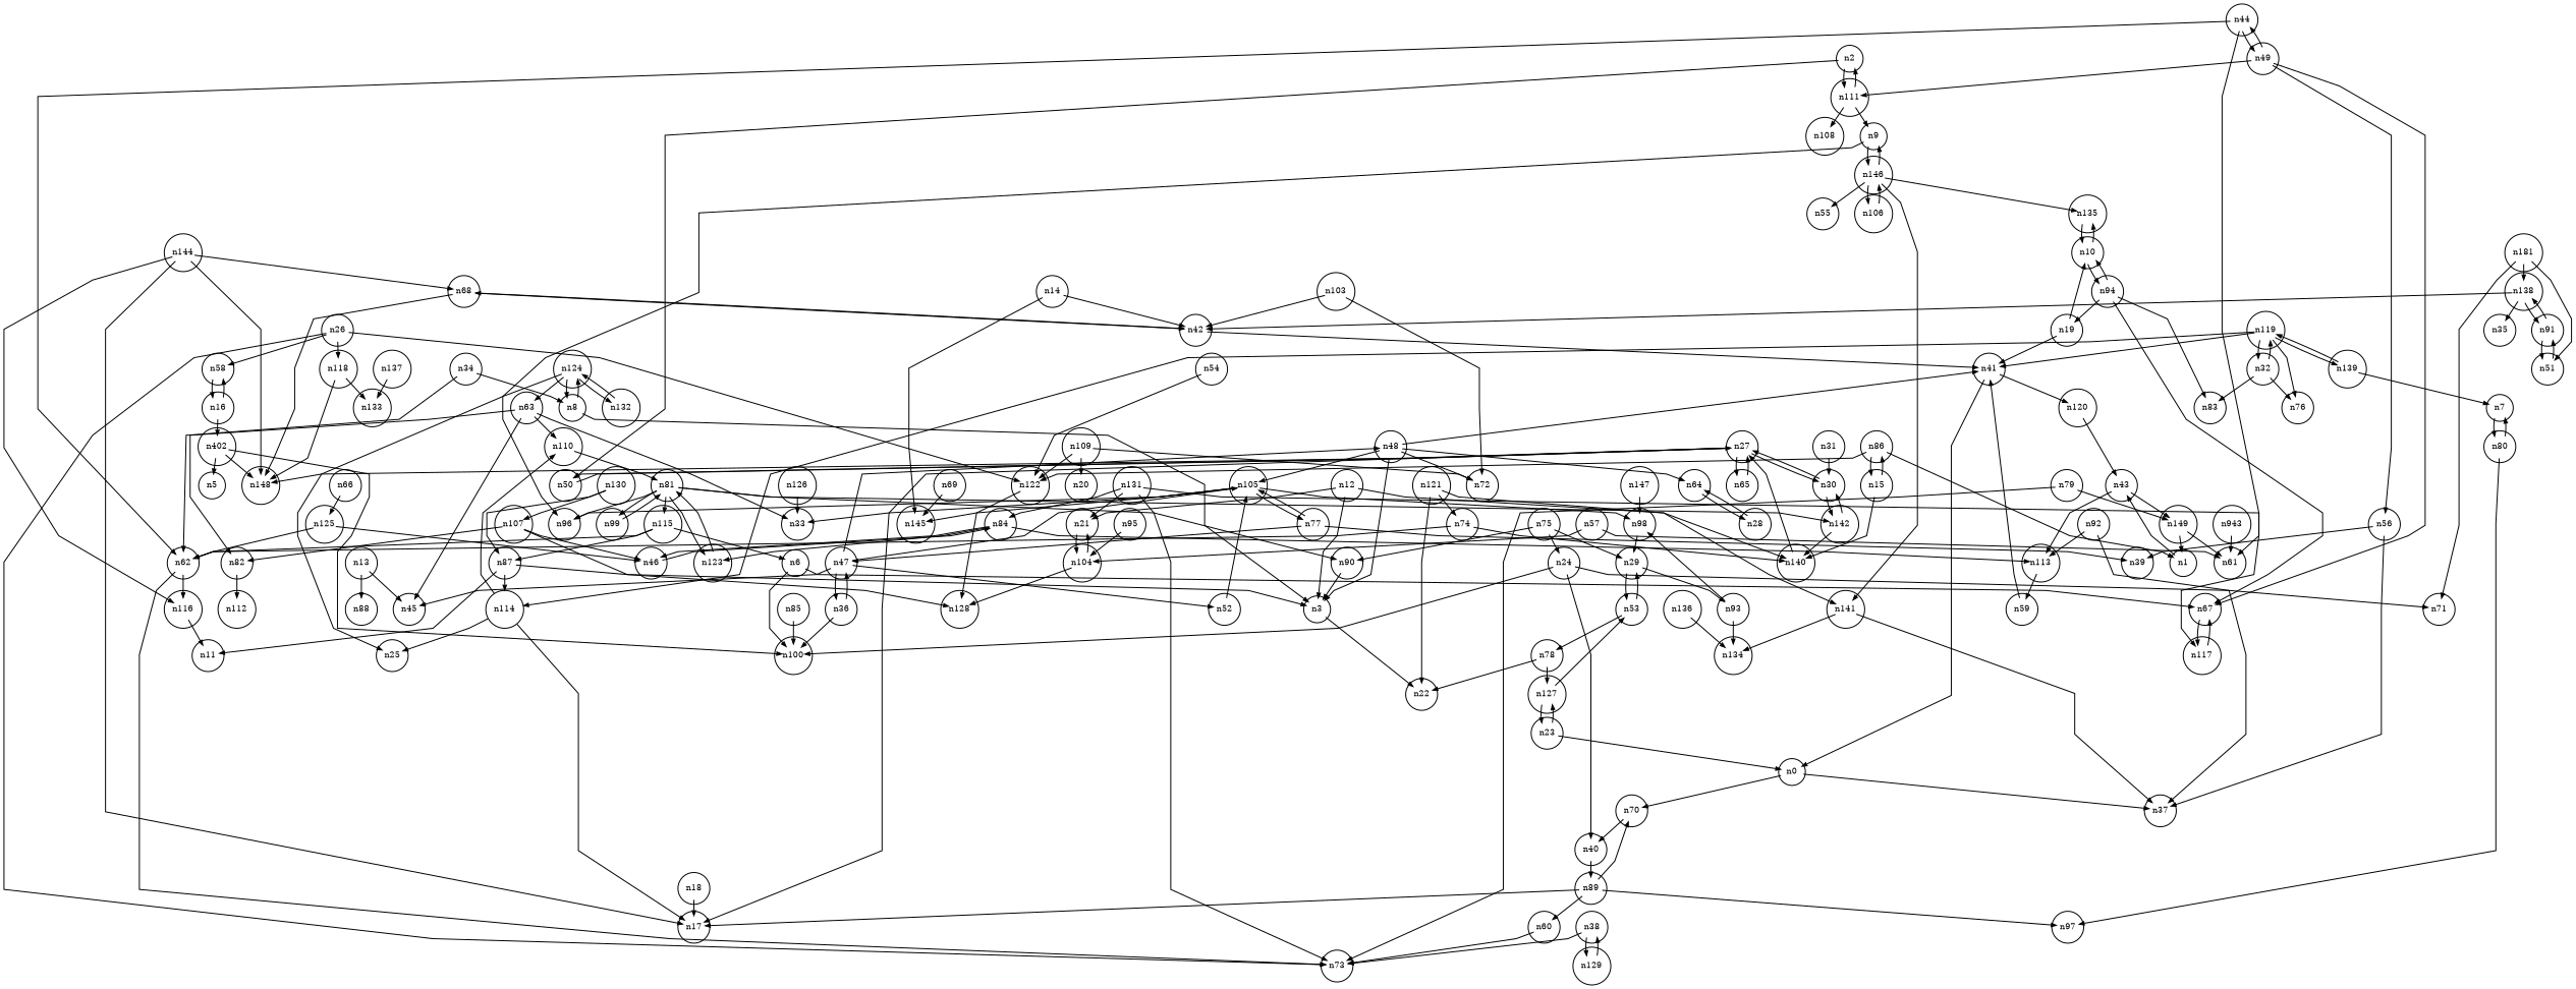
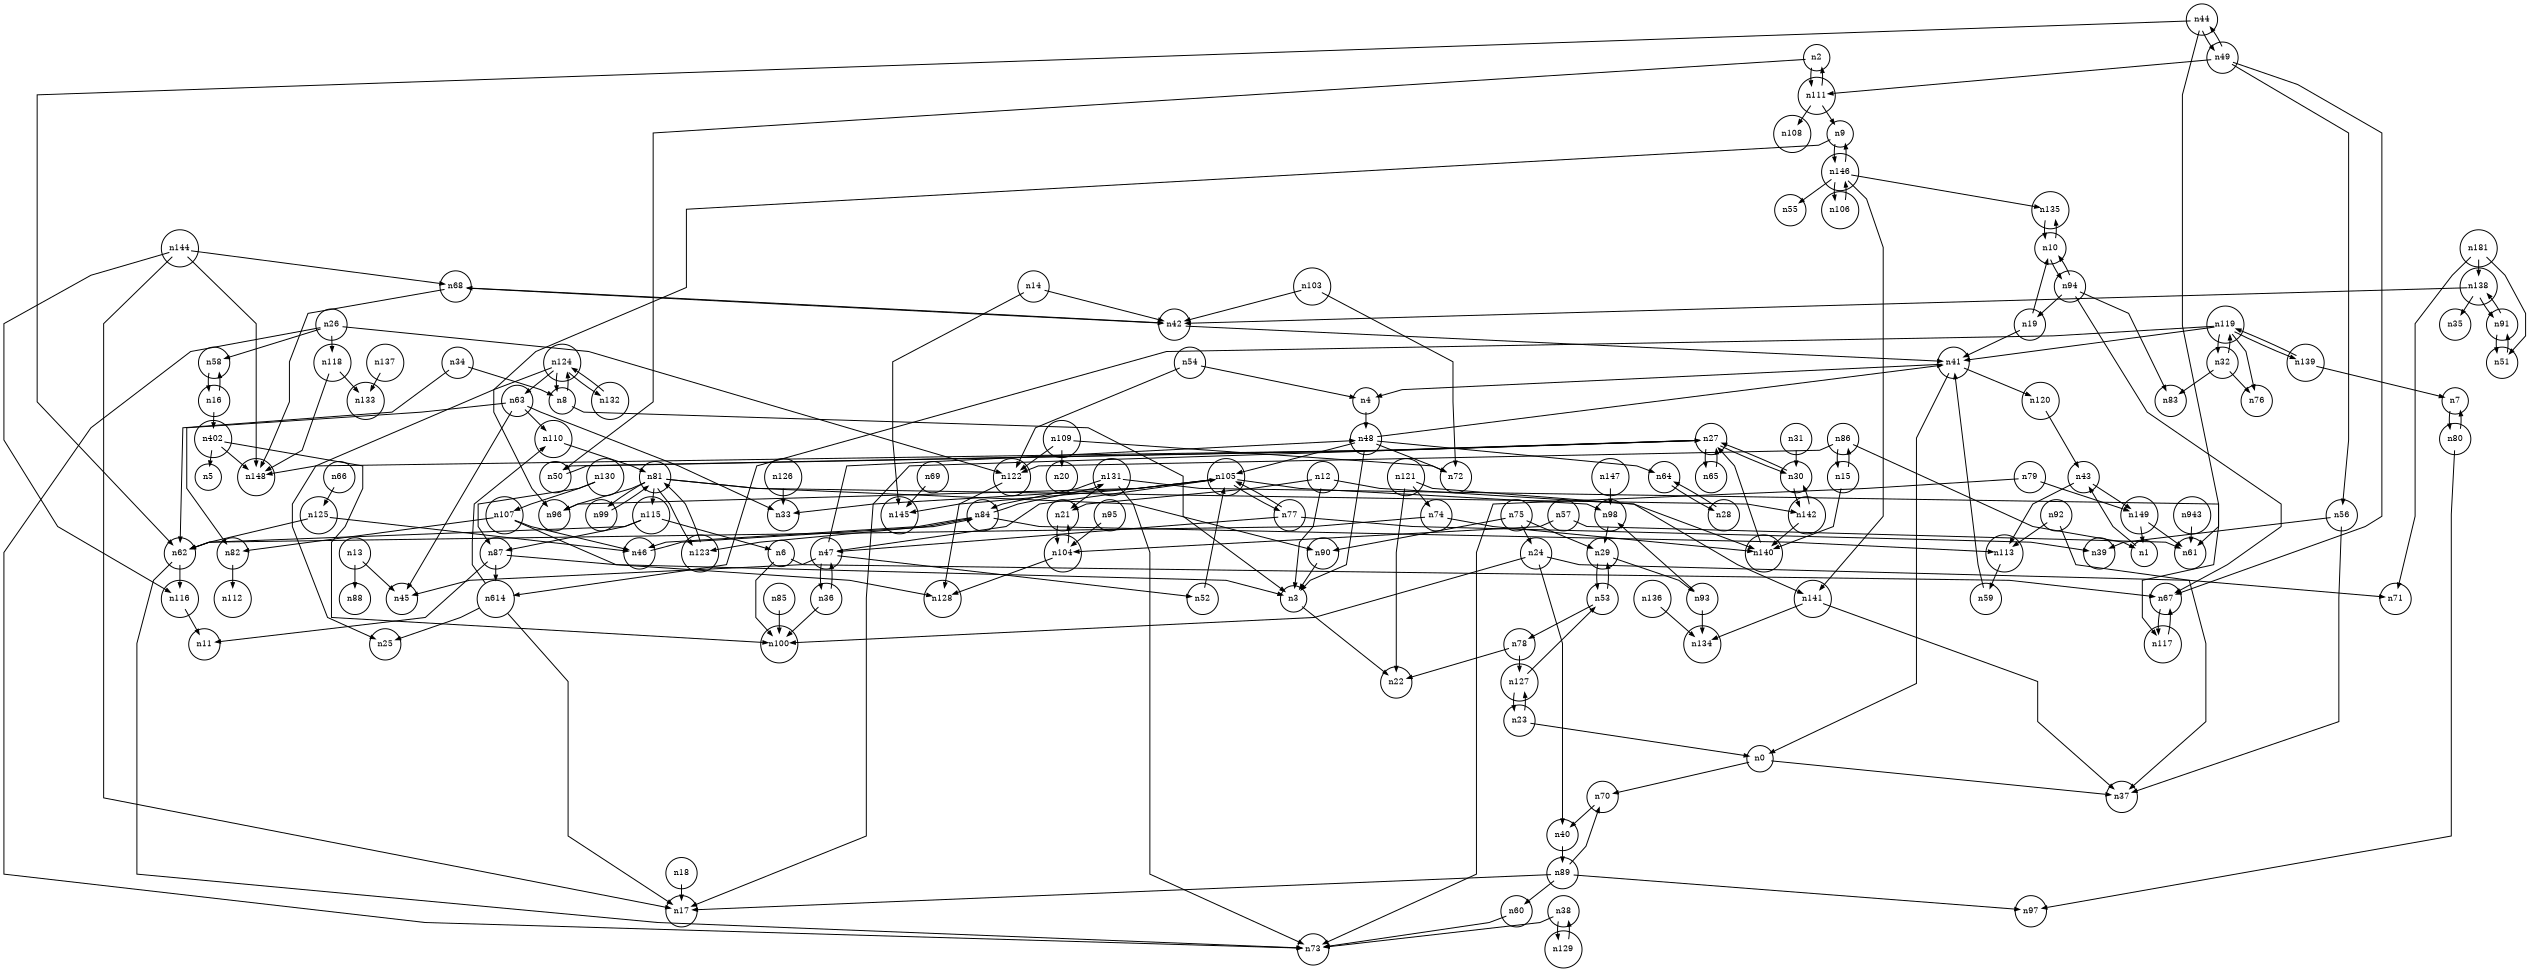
  digraph {
    fontsize=8
    nodesep=0.22
    nodesize=0.32
    ranksep=0.22
    splines=polyline
    node [fixedsize=shape fontsize=8 shape=circle]
    edge [arrowsize=0.5]
    n70 [width=0.32]
    n40 [width=0.32]
    n89 [width=0.32]
    n17 [width=0.32]
    n60 [width=0.32]
    n97 [width=0.32]
    n0 [width=0.32]
    n37 [width=0.32]
    n92 [width=0.32]
    n113 [width=0.32]
    n59 [width=0.32]
    n41 [width=0.32]
    n43 [width=0.32]
    n149 [width=0.32]
    n1 [width=0.32]
    n61 [width=0.32]
    n50 [width=0.32]
    n27 [width=0.32]
    n148 [width=0.32]
    n30 [width=0.32]
    n65 [width=0.32]
    n142 [width=0.32]
    n2 [width=0.32]
    n111 [width=0.32]
    n9 [width=0.32]
    n108 [width=0.32]
    n96 [width=0.32]
    n146 [width=0.32]
    n3 [width=0.32]
    n22 [width=0.32]
    n67 [width=0.32]
    n117 [width=0.32]
    n6 [width=0.32]
    n100 [width=0.32]
    n8 [width=0.32]
    n124 [width=0.32]
    n63 [width=0.32]
    n25 [width=0.32]
    n132 [width=0.32]
    n45 [width=0.32]
    n33 [width=0.32]
    n82 [width=0.32]
    n110 [width=0.32]
    n135 [width=0.32]
    n141 [width=0.32]
    n55 [width=0.32]
    n106 [width=0.32]
    n10 [width=0.32]
    n134 [width=0.32]
    n94 [width=0.32]
    n19 [width=0.32]
    n83 [width=0.32]
+   n4 [width=0.32]
    n120 [width=0.32]
    n12 [width=0.32]
    n21 [width=0.32]
    n140 [width=0.32]
    n104 [width=0.32]
    n128 [width=0.32]
    n13 [width=0.32]
    n88 [width=0.32]
    n42 [width=0.32]
    n68 [width=0.32]
    n48 [width=0.32]
    n14 [width=0.32]
    n145 [width=0.32]
    n15 [width=0.32]
    n86 [width=0.32]
    n122 [width=0.32]
    n58 [width=0.32]
    n16 [width=0.32]
    n102 [label=n402 width=0.32]
    n5 [width=0.32]
    n18 [width=0.32]
    n64 [width=0.32]
    n105 [width=0.32]
    n72 [width=0.32]
    n23 [width=0.32]
    n127 [width=0.32]
    n53 [width=0.32]
    n29 [width=0.32]
    n78 [width=0.32]
    n73 [width=0.32]
    n24 [width=0.32]
    n71 [width=0.32]
    n26 [width=0.32]
    n118 [width=0.32]
    n133 [width=0.32]
    n28 [width=0.32]
    n93 [width=0.32]
    n98 [width=0.32]
    n31 [width=0.32]
    n32 [width=0.32]
    n76 [width=0.32]
    n119 [width=0.32]
-   n114 [width=0.32]
+   n114 [width=0.32 label=n614]
    n139 [width=0.32]
    n7 [width=0.32]
    n34 [width=0.32]
    n62 [width=0.32]
    n116 [width=0.32]
    n11 [width=0.32]
    n36 [width=0.32]
    n47 [width=0.32]
    n52 [width=0.32]
    n77 [width=0.32]
    n38 [width=0.32]
    n129 [width=0.32]
    n44 [width=0.32]
    n49 [width=0.32]
    n56 [width=0.32]
    n39 [width=0.32]
    n54 [width=0.32]
    n57 [width=0.32]
    n112 [width=0.32]
    n81 [width=0.32]
    n90 [width=0.32]
    n99 [width=0.32]
    n115 [width=0.32]
    n123 [width=0.32]
    n87 [width=0.32]
    n125 [width=0.32]
    n46 [width=0.32]
    n84 [width=0.32]
    n131 [width=0.32]
    n66 [width=0.32]
    n69 [width=0.32]
    n74 [width=0.32]
    n75 [width=0.32]
    n79 [width=0.32]
    n80 [width=0.32]
    n85 [width=0.32]
    n51 [width=0.32]
    n91 [width=0.32]
    n138 [width=0.32]
    n35 [width=0.32]
    n95 [width=0.32]
    n101 [label=n181 width=0.32]
    n103 [width=0.32]
    n107 [width=0.32]
    n109 [width=0.32]
    n20 [width=0.32]
    n121 [width=0.32]
    n126 [width=0.32]
    n130 [width=0.32]
    n136 [width=0.32]
    n137 [width=0.32]
    n143 [label=n943 width=0.32]
    n144 [width=0.32]
    n147 [width=0.32]
    n70 -> n40
    n40 -> n89
    n89 -> n70
    n89 -> n17
    n89 -> n60
    n89 -> n97
    n60 -> n73
    n0 -> n70
    n0 -> n37
    n92 -> n37
    n92 -> n113
    n113 -> n59
    n59 -> n41
    n41 -> n0
+   n41 -> n4
    n41 -> n120
    n43 -> n113
    n43 -> n149
    n149 -> n1
    n149 -> n61
    n1 -> n43
    n50 -> n27
    n27 -> n17
    n27 -> n50
    n27 -> n148
    n27 -> n30
    n27 -> n65
    n30 -> n27
    n30 -> n142
    n65 -> n27
    n142 -> n30
    n142 -> n140
    n2 -> n50
    n2 -> n111
    n111 -> n2
    n111 -> n9
    n111 -> n108
    n9 -> n96
    n9 -> n146
    n146 -> n9
    n146 -> n135
    n146 -> n141
    n146 -> n55
    n146 -> n106
    n3 -> n22
    n67 -> n117
    n117 -> n67
    n6 -> n67
    n6 -> n100
    n8 -> n3
    n8 -> n124
    n124 -> n8
    n124 -> n63
    n124 -> n25
    n124 -> n132
    n63 -> n45
    n63 -> n33
    n63 -> n82
    n63 -> n110
    n132 -> n124
    n82 -> n112
    n110 -> n81
    n135 -> n10
    n141 -> n37
    n141 -> n134
    n106 -> n146
    n10 -> n135
    n10 -> n94
    n94 -> n67
    n94 -> n10
    n94 -> n19
    n94 -> n83
    n19 -> n41
    n19 -> n10
+   n4 -> n48
    n120 -> n43
    n12 -> n3
    n12 -> n21
    n12 -> n140
    n21 -> n104
    n140 -> n27
    n104 -> n21
    n104 -> n128
    n13 -> n45
    n13 -> n88
    n42 -> n41
    n42 -> n68
    n68 -> n148
    n68 -> n42
    n48 -> n41
    n48 -> n3
    n48 -> n64
    n48 -> n105
    n48 -> n72
    n14 -> n42
    n14 -> n145
    n15 -> n140
    n15 -> n86
    n86 -> n1
    n86 -> n15
    n86 -> n122
    n122 -> n128
    n58 -> n16
    n16 -> n58
    n16 -> n102
    n102 -> n148
    n102 -> n100
    n102 -> n5
    n18 -> n17
    n64 -> n28
    n105 -> n96
    n105 -> n33
    n105 -> n145
    n105 -> n98
    n105 -> n77
    n23 -> n0
    n23 -> n127
    n127 -> n23
    n127 -> n53
    n53 -> n29
    n53 -> n78
    n29 -> n53
    n29 -> n93
    n78 -> n22
    n78 -> n127
    n24 -> n40
    n24 -> n100
    n24 -> n71
    n26 -> n122
    n26 -> n58
    n26 -> n73
    n26 -> n118
    n118 -> n148
    n118 -> n133
    n28 -> n64
    n93 -> n134
    n93 -> n98
    n98 -> n29
    n31 -> n30
    n32 -> n83
    n32 -> n76
    n32 -> n119
    n119 -> n41
    n119 -> n32
    n119 -> n76
    n119 -> n114
    n119 -> n139
    n114 -> n17
    n114 -> n25
    n114 -> n110
    n139 -> n119
    n139 -> n7
    n7 -> n80
    n34 -> n8
    n34 -> n62
    n62 -> n73
    n62 -> n116
    n116 -> n11
    n36 -> n100
    n36 -> n47
    n47 -> n45
    n47 -> n48
    n47 -> n105
    n47 -> n36
    n47 -> n52
    n52 -> n105
    n77 -> n105
    n77 -> n47
    n77 -> n39
    n38 -> n73
    n38 -> n129
    n129 -> n38
    n44 -> n61
    n44 -> n62
    n44 -> n49
    n49 -> n111
    n49 -> n67
    n49 -> n44
    n49 -> n56
    n56 -> n37
    n56 -> n39
+   n54 -> n4
    n54 -> n122
    n57 -> n61
    n57 -> n104
    n81 -> n142
    n81 -> n96
    n81 -> n90
    n81 -> n99
    n81 -> n115
    n81 -> n123
    n90 -> n3
    n99 -> n81
    n115 -> n6
    n115 -> n62
    n115 -> n87
    n123 -> n81
    n87 -> n3
    n87 -> n114
    n87 -> n11
    n125 -> n62
    n125 -> n46
    n46 -> n84
    n84 -> n113
    n84 -> n123
    n84 -> n46
+   n84 -> n131
    n131 -> n117
    n131 -> n21
    n131 -> n73
    n131 -> n84
    n66 -> n125
    n69 -> n145
    n74 -> n140
    n74 -> n62
    n75 -> n29
    n75 -> n24
    n75 -> n90
    n79 -> n149
    n79 -> n73
    n80 -> n97
    n80 -> n7
    n85 -> n100
    n51 -> n91
    n91 -> n51
    n91 -> n138
    n138 -> n42
    n138 -> n91
    n138 -> n35
    n95 -> n104
    n101 -> n71
    n101 -> n51
    n101 -> n138
    n103 -> n42
    n103 -> n72
    n107 -> n82
    n107 -> n128
    n107 -> n46
    n109 -> n122
    n109 -> n72
    n109 -> n20
    n121 -> n22
    n121 -> n141
    n121 -> n74
    n126 -> n33
    n130 -> n87
    n130 -> n107
    n136 -> n134
    n137 -> n133
    n143 -> n61
    n144 -> n17
    n144 -> n148
    n144 -> n68
    n144 -> n116
    n147 -> n98
  }
